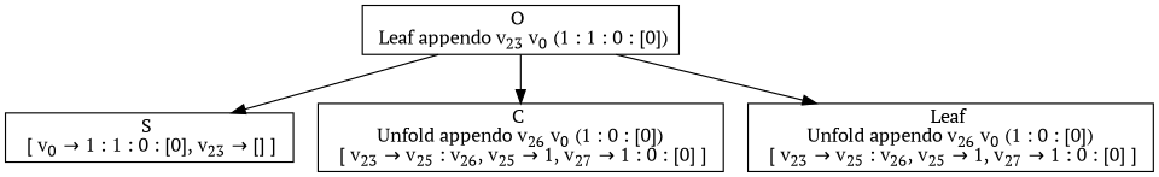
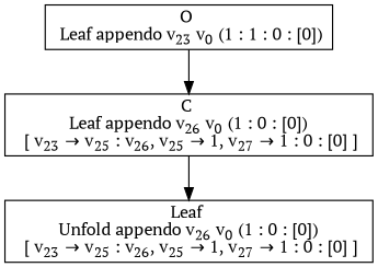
  digraph {
    fontname="PT Serif"
    rankdir=TB
    node [fillcolor=white fontname="PT Serif" shape=box style=filled]
    edge [fontname="PT Serif"]
    n1 [label=<O <BR/> Leaf appendo v<SUB>23</SUB> v<SUB>0</SUB> (1 : 1 : 0 : [0])>]
-   n2 [label=<S <BR/>  [ v<SUB>0</SUB> &rarr; 1 : 1 : 0 : [0], v<SUB>23</SUB> &rarr; [] ] >]
-   n3 [label=<C <BR/> Unfold appendo v<SUB>26</SUB> v<SUB>0</SUB> (1 : 0 : [0]) <BR/>  [ v<SUB>23</SUB> &rarr; v<SUB>25</SUB> : v<SUB>26</SUB>, v<SUB>25</SUB> &rarr; 1, v<SUB>27</SUB> &rarr; 1 : 0 : [0] ] >]
+   n3 [label=<C <BR/> Leaf appendo v<SUB>26</SUB> v<SUB>0</SUB> (1 : 0 : [0]) <BR/>  [ v<SUB>23</SUB> &rarr; v<SUB>25</SUB> : v<SUB>26</SUB>, v<SUB>25</SUB> &rarr; 1, v<SUB>27</SUB> &rarr; 1 : 0 : [0] ] >]
    n4 [label=<Leaf <BR/> Unfold appendo v<SUB>26</SUB> v<SUB>0</SUB> (1 : 0 : [0]) <BR/>  [ v<SUB>23</SUB> &rarr; v<SUB>25</SUB> : v<SUB>26</SUB>, v<SUB>25</SUB> &rarr; 1, v<SUB>27</SUB> &rarr; 1 : 0 : [0] ] >]
-   n1 -> n2
    n1 -> n3
-   n1 -> n4
+   n3 -> n4
  }
